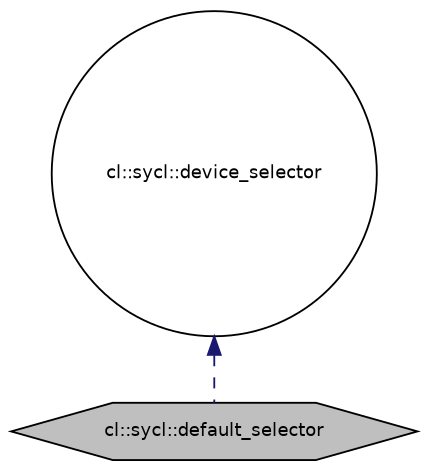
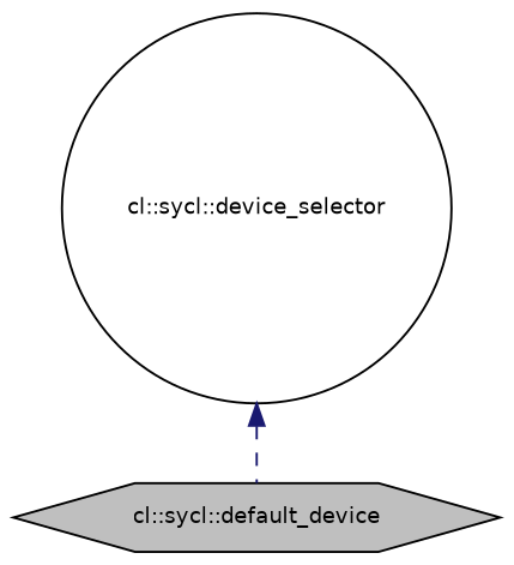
  digraph {
    node [color=black fontname=Helvetica fontsize=10]
-   n1 [fillcolor=grey75 fontcolor=black height=0.2 label="cl::sycl::default_selector" shape=hexagon style=filled width=0.4]
+   n1 [fillcolor=grey75 fontcolor=black height=0.2 label="cl::sycl::default_device" shape=hexagon style=filled width=0.4]
    n2 [height=0.2 label="cl::sycl::device_selector" shape=circle width=0.4]
    n2 -> n1 [color=midnightblue dir=back fontname=Helvetica fontsize=10 labelfontname=Helvetica labelfontsize=10 style=dashed]
  }
